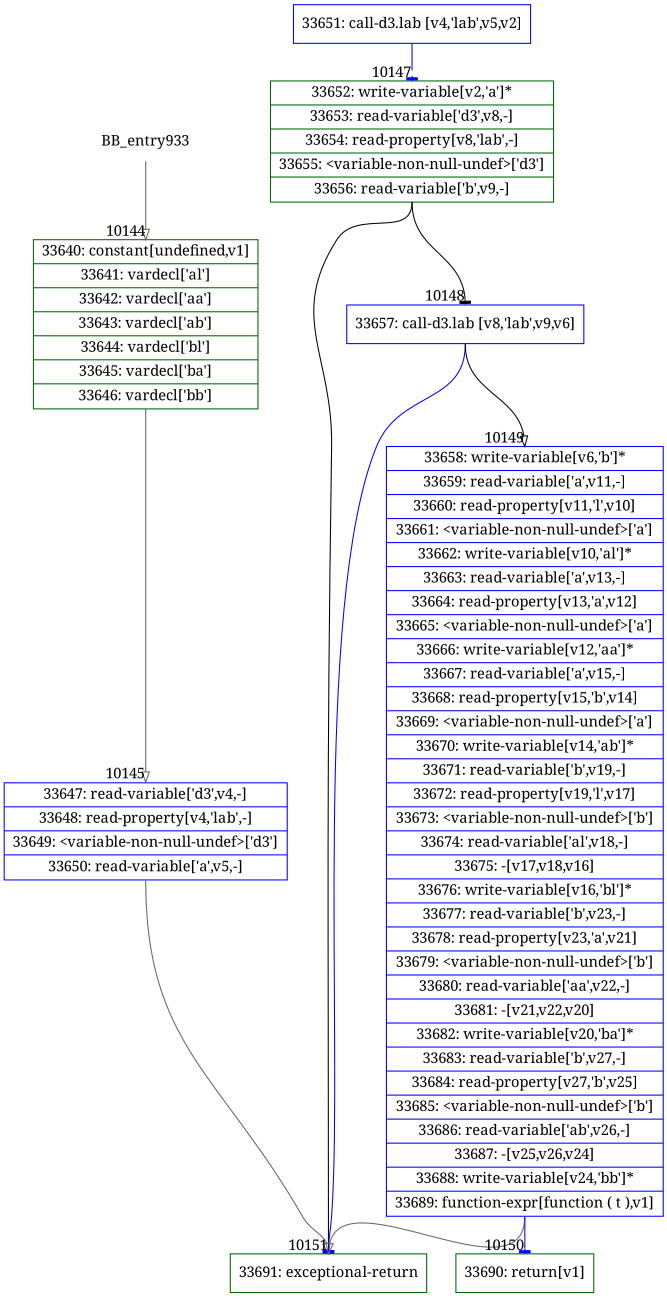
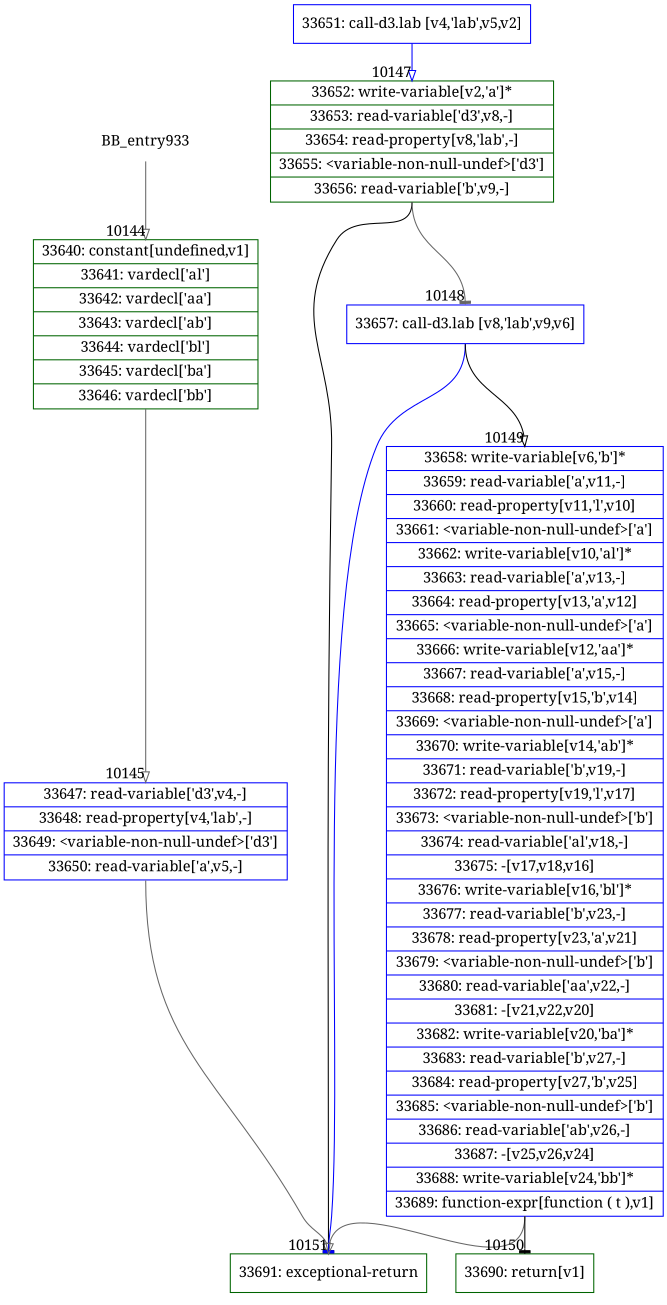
  digraph {
    fontname="Noto Serif"
    rankdir=TD
    node [color=blue fontname="Noto Serif" shape=record]
    edge [arrowhead=onormal color=gray40 fontname="Noto Serif" headport=n tailport=s]
    BB_entry933 [shape=none]
    n2 [color=darkgreen label="{33640: constant[undefined,v1]|33641: vardecl['al']|33642: vardecl['aa']|33643: vardecl['ab']|33644: vardecl['bl']|33645: vardecl['ba']|33646: vardecl['bb']}"]
    n3 [label="{33647: read-variable['d3',v4,-]|33648: read-property[v4,'lab',-]|33649: \<variable-non-null-undef\>['d3']|33650: read-variable['a',v5,-]}"]
    n4 [color=darkgreen label="{33691: exceptional-return}"]
    n5 [label="{33651: call-d3.lab [v4,'lab',v5,v2]}"]
    n6 [color=darkgreen label="{33652: write-variable[v2,'a']*|33653: read-variable['d3',v8,-]|33654: read-property[v8,'lab',-]|33655: \<variable-non-null-undef\>['d3']|33656: read-variable['b',v9,-]}"]
    n7 [label="{33657: call-d3.lab [v8,'lab',v9,v6]}"]
    n8 [label="{33658: write-variable[v6,'b']*|33659: read-variable['a',v11,-]|33660: read-property[v11,'l',v10]|33661: \<variable-non-null-undef\>['a']|33662: write-variable[v10,'al']*|33663: read-variable['a',v13,-]|33664: read-property[v13,'a',v12]|33665: \<variable-non-null-undef\>['a']|33666: write-variable[v12,'aa']*|33667: read-variable['a',v15,-]|33668: read-property[v15,'b',v14]|33669: \<variable-non-null-undef\>['a']|33670: write-variable[v14,'ab']*|33671: read-variable['b',v19,-]|33672: read-property[v19,'l',v17]|33673: \<variable-non-null-undef\>['b']|33674: read-variable['al',v18,-]|33675: -[v17,v18,v16]|33676: write-variable[v16,'bl']*|33677: read-variable['b',v23,-]|33678: read-property[v23,'a',v21]|33679: \<variable-non-null-undef\>['b']|33680: read-variable['aa',v22,-]|33681: -[v21,v22,v20]|33682: write-variable[v20,'ba']*|33683: read-variable['b',v27,-]|33684: read-property[v27,'b',v25]|33685: \<variable-non-null-undef\>['b']|33686: read-variable['ab',v26,-]|33687: -[v25,v26,v24]|33688: write-variable[v24,'bb']*|33689: function-expr[function ( t ),v1]}"]
    n9 [color=darkgreen label="{33690: return[v1]}"]
    BB_entry933 -> n2 [headlabel="    10144"]
    n2 -> n3 [headlabel="      10145"]
    n3 -> n4 [headlabel="      10151"]
-   n5 -> n6 [arrowhead=tee color=blue headlabel="      10147"]
+   n5 -> n6 [color=blue headlabel="      10147"]
    n6 -> n4 [arrowhead=tee color=black]
-   n6 -> n7 [arrowhead=tee color=black headlabel="      10148"]
+   n6 -> n7 [arrowhead=tee headlabel="      10148"]
    n7 -> n4 [arrowhead=tee color=blue]
    n7 -> n8 [color=black headlabel="      10149"]
    n8 -> n4
-   n8 -> n9 [arrowhead=tee color=blue headlabel="      10150"]
+   n8 -> n9 [arrowhead=tee color=black headlabel="      10150"]
  }
